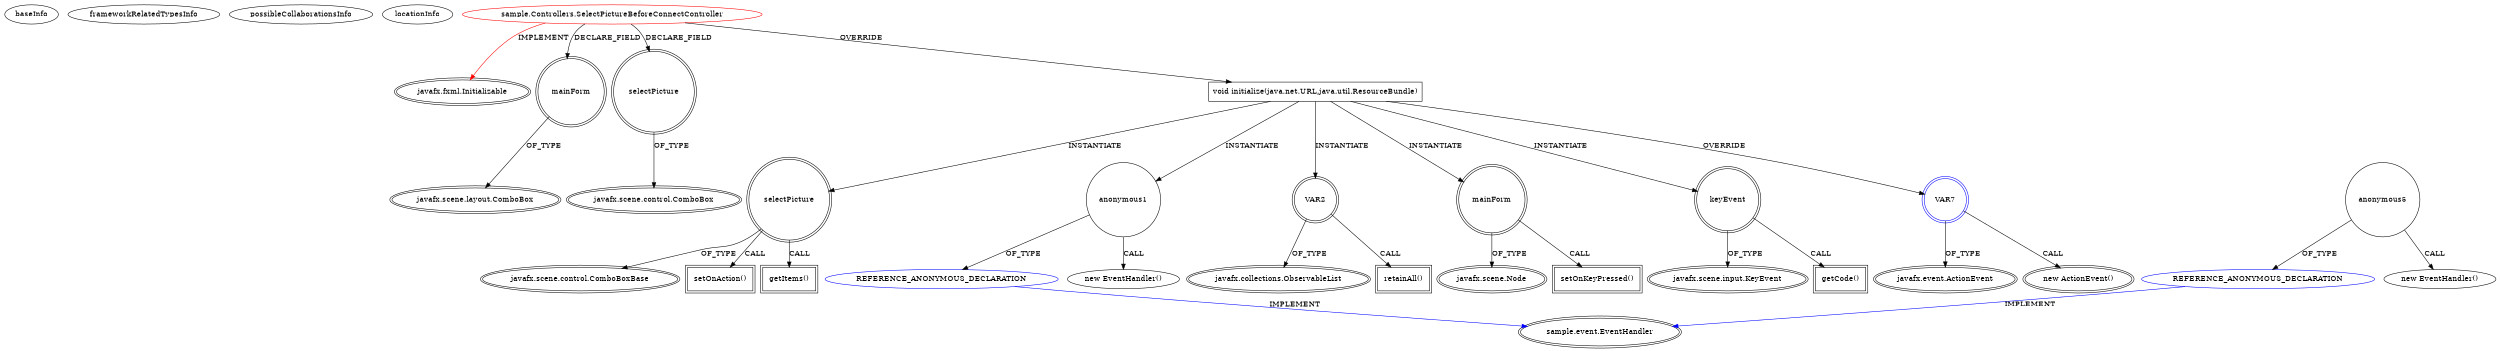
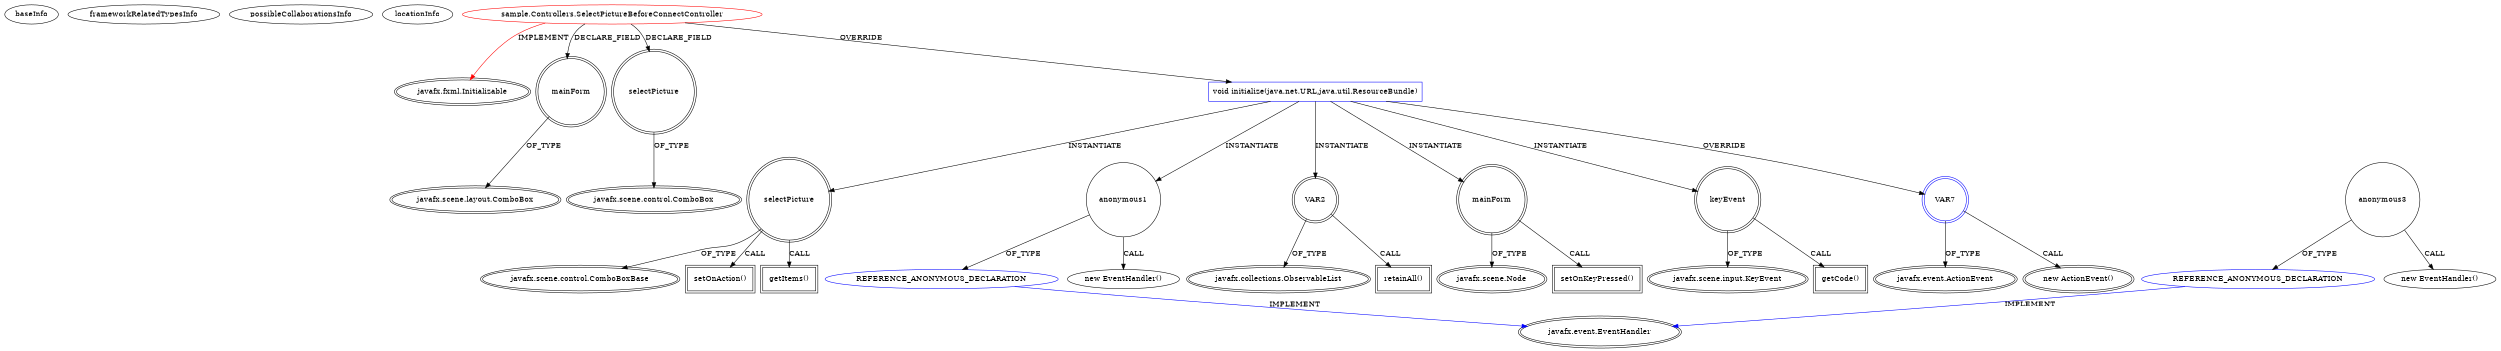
  digraph {
    node [isFrameworkType=true vertexType=VARIABLE_EXPRESION peripheries=2]
    baseInfo [category=extension_graph graphId=2800 isAnonymous=false possibleRelation=true isFrameworkType="" vertexType="" peripheries=""]
    frameworkRelatedTypesInfo [0="javafx.fxml.Initializable" isFrameworkType="" vertexType="" peripheries=""]
    possibleCollaborationsInfo [0="2800~OVERRIDING_METHOD_DECLARATION-INSTANTIATION-~javafx.fxml.Initializable ~javafx.event.EventHandler ~false~true" isFrameworkType="" vertexType="" peripheries=""]
    locationInfo [contextSignature=SelectPictureBeforeConnectController filePath="/greenua14-TicTacToeClient/TicTacToeClient-master/src/sample/Controllers/SelectPictureBeforeConnectController.java" graphId=2800 projectName="greenua14-TicTacToeClient" isFrameworkType="" vertexType="" peripheries=""]
    n5 [color=red isFrameworkType=false label="sample.Controllers.SelectPictureBeforeConnectController" vertexType=ROOT_CLIENT_CLASS_DECLARATION peripheries=""]
    n6 [label="javafx.fxml.Initializable" vertexType=FRAMEWORK_INTERFACE_TYPE]
    n7 [label=mainForm shape=circle vertexType=FIELD_DECLARATION]
    n8 [label=selectPicture shape=circle vertexType=FIELD_DECLARATION]
-   n9 [isFrameworkType=false label="void initialize(java.net.URL,java.util.ResourceBundle)" shape=box vertexType=OVERRIDING_METHOD_DECLARATION peripheries=""]
+   n9 [isFrameworkType=false label="void initialize(java.net.URL,java.util.ResourceBundle)" shape=box vertexType=OVERRIDING_METHOD_DECLARATION color=blue peripheries=""]
    n10 [label="javafx.scene.layout.ComboBox" vertexType=FRAMEWORK_CLASS_TYPE]
    n11 [label="javafx.scene.control.ComboBox" vertexType=FRAMEWORK_CLASS_TYPE]
    n12 [label=selectPicture shape=circle]
    n13 [isFrameworkType=false label=anonymous1 shape=circle peripheries=""]
    n14 [label=VAR2 shape=circle]
    n15 [label=mainForm shape=circle]
    n16 [label=keyEvent shape=circle]
    n17 [color=blue label=VAR7 shape=circle]
    n18 [label="javafx.scene.control.ComboBoxBase" vertexType=FRAMEWORK_CLASS_TYPE]
    n19 [label="setOnAction()" shape=box vertexType=INSIDE_CALL]
    n20 [label="getItems()" shape=box vertexType=INSIDE_CALL]
    n21 [color=blue isFrameworkType=false label=REFERENCE_ANONYMOUS_DECLARATION vertexType=REFERENCE_ANONYMOUS_DECLARATION peripheries=""]
    n22 [isFrameworkType=false label="new EventHandler()" vertexType=CONSTRUCTOR_CALL peripheries=""]
    n23 [label="javafx.collections.ObservableList" vertexType=FRAMEWORK_INTERFACE_TYPE]
    n24 [label="retainAll()" shape=box vertexType=INSIDE_CALL]
    n25 [label="javafx.scene.Node" vertexType=FRAMEWORK_CLASS_TYPE]
    n26 [label="setOnKeyPressed()" shape=box vertexType=INSIDE_CALL]
-   n27 [isFrameworkType=false label=anonymous5 shape=circle peripheries=""]
+   n27 [isFrameworkType=false label=anonymous3 shape=circle peripheries=""]
    n28 [color=blue isFrameworkType=false label=REFERENCE_ANONYMOUS_DECLARATION vertexType=REFERENCE_ANONYMOUS_DECLARATION peripheries=""]
    n29 [isFrameworkType=false label="new EventHandler()" vertexType=CONSTRUCTOR_CALL peripheries=""]
    n30 [label="javafx.scene.input.KeyEvent" vertexType=FRAMEWORK_CLASS_TYPE]
    n31 [label="getCode()" shape=box vertexType=INSIDE_CALL]
    n32 [label="javafx.event.ActionEvent" vertexType=FRAMEWORK_CLASS_TYPE]
    n33 [label="new ActionEvent()" vertexType=CONSTRUCTOR_CALL]
-   n34 [label="sample.event.EventHandler" vertexType=FRAMEWORK_INTERFACE_TYPE]
+   n34 [label="javafx.event.EventHandler" vertexType=FRAMEWORK_INTERFACE_TYPE]
    n5 -> n6 [color=red label=IMPLEMENT]
    n5 -> n7 [label=DECLARE_FIELD]
    n5 -> n8 [label=DECLARE_FIELD]
    n5 -> n9 [label=OVERRIDE]
    n7 -> n10 [label=OF_TYPE]
    n8 -> n11 [label=OF_TYPE]
    n9 -> n12 [label=INSTANTIATE]
    n9 -> n13 [label=INSTANTIATE]
    n9 -> n14 [label=INSTANTIATE]
    n9 -> n15 [label=INSTANTIATE]
    n9 -> n16 [label=INSTANTIATE]
    n9 -> n17 [label=OVERRIDE]
    n12 -> n18 [label=OF_TYPE]
    n12 -> n19 [label=CALL]
    n12 -> n20 [label=CALL]
    n13 -> n21 [label=OF_TYPE]
    n13 -> n22 [label=CALL]
    n14 -> n23 [label=OF_TYPE]
    n14 -> n24 [label=CALL]
    n15 -> n25 [label=OF_TYPE]
    n15 -> n26 [label=CALL]
    n16 -> n30 [label=OF_TYPE]
    n16 -> n31 [label=CALL]
    n17 -> n32 [label=OF_TYPE]
    n17 -> n33 [label=CALL]
    n21 -> n34 [color=blue label=IMPLEMENT]
    n27 -> n28 [label=OF_TYPE]
    n27 -> n29 [label=CALL]
    n28 -> n34 [color=blue label=IMPLEMENT]
  }
